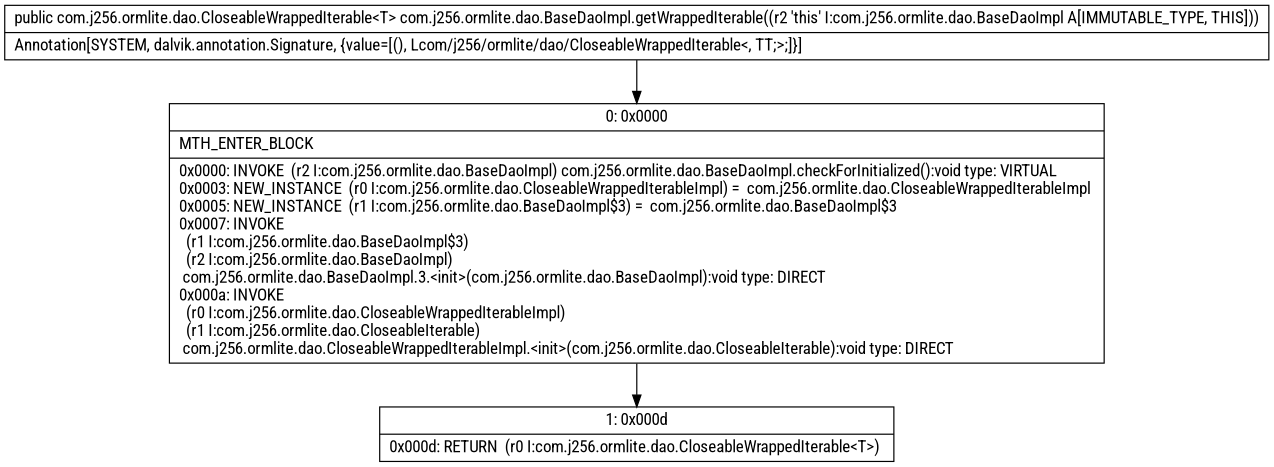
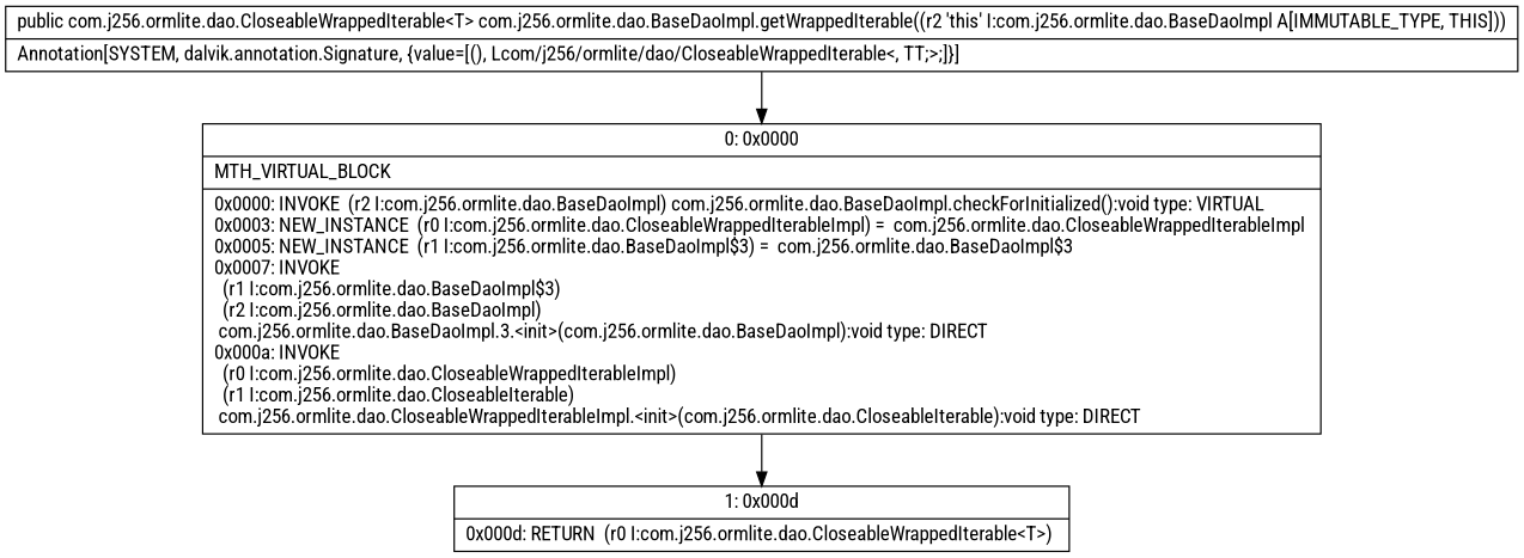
  digraph {
    fontname="Roboto Condensed"
    node [shape=record fontname="Roboto Condensed"]
    edge [fontname="Roboto Condensed"]
-   n1 [label="{0\:\ 0x0000|MTH_ENTER_BLOCK\l|0x0000: INVOKE  (r2 I:com.j256.ormlite.dao.BaseDaoImpl) com.j256.ormlite.dao.BaseDaoImpl.checkForInitialized():void type: VIRTUAL \l0x0003: NEW_INSTANCE  (r0 I:com.j256.ormlite.dao.CloseableWrappedIterableImpl) =  com.j256.ormlite.dao.CloseableWrappedIterableImpl \l0x0005: NEW_INSTANCE  (r1 I:com.j256.ormlite.dao.BaseDaoImpl$3) =  com.j256.ormlite.dao.BaseDaoImpl$3 \l0x0007: INVOKE  \l  (r1 I:com.j256.ormlite.dao.BaseDaoImpl$3)\l  (r2 I:com.j256.ormlite.dao.BaseDaoImpl)\l com.j256.ormlite.dao.BaseDaoImpl.3.\<init\>(com.j256.ormlite.dao.BaseDaoImpl):void type: DIRECT \l0x000a: INVOKE  \l  (r0 I:com.j256.ormlite.dao.CloseableWrappedIterableImpl)\l  (r1 I:com.j256.ormlite.dao.CloseableIterable)\l com.j256.ormlite.dao.CloseableWrappedIterableImpl.\<init\>(com.j256.ormlite.dao.CloseableIterable):void type: DIRECT \l}"]
+   n1 [label="{0\:\ 0x0000|MTH_VIRTUAL_BLOCK\l|0x0000: INVOKE  (r2 I:com.j256.ormlite.dao.BaseDaoImpl) com.j256.ormlite.dao.BaseDaoImpl.checkForInitialized():void type: VIRTUAL \l0x0003: NEW_INSTANCE  (r0 I:com.j256.ormlite.dao.CloseableWrappedIterableImpl) =  com.j256.ormlite.dao.CloseableWrappedIterableImpl \l0x0005: NEW_INSTANCE  (r1 I:com.j256.ormlite.dao.BaseDaoImpl$3) =  com.j256.ormlite.dao.BaseDaoImpl$3 \l0x0007: INVOKE  \l  (r1 I:com.j256.ormlite.dao.BaseDaoImpl$3)\l  (r2 I:com.j256.ormlite.dao.BaseDaoImpl)\l com.j256.ormlite.dao.BaseDaoImpl.3.\<init\>(com.j256.ormlite.dao.BaseDaoImpl):void type: DIRECT \l0x000a: INVOKE  \l  (r0 I:com.j256.ormlite.dao.CloseableWrappedIterableImpl)\l  (r1 I:com.j256.ormlite.dao.CloseableIterable)\l com.j256.ormlite.dao.CloseableWrappedIterableImpl.\<init\>(com.j256.ormlite.dao.CloseableIterable):void type: DIRECT \l}"]
    n2 [label="{1\:\ 0x000d|0x000d: RETURN  (r0 I:com.j256.ormlite.dao.CloseableWrappedIterable\<T\>) \l}"]
    n3 [label="{public com.j256.ormlite.dao.CloseableWrappedIterable\<T\> com.j256.ormlite.dao.BaseDaoImpl.getWrappedIterable((r2 'this' I:com.j256.ormlite.dao.BaseDaoImpl A[IMMUTABLE_TYPE, THIS]))  | Annotation[SYSTEM, dalvik.annotation.Signature, \{value=[(), Lcom\/j256\/ormlite\/dao\/CloseableWrappedIterable\<, TT;\>;]\}]\l}"]
    n1 -> n2
    n3 -> n1
  }
